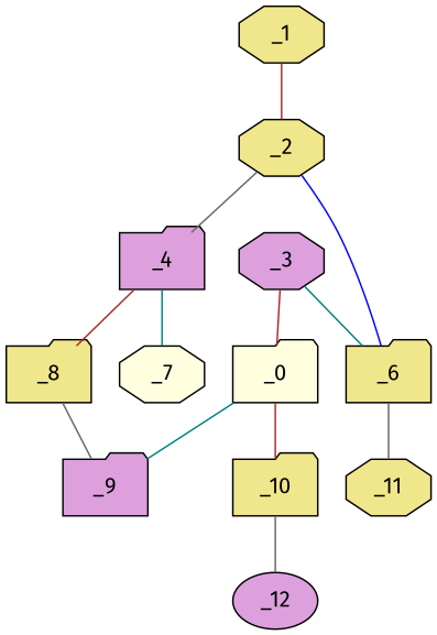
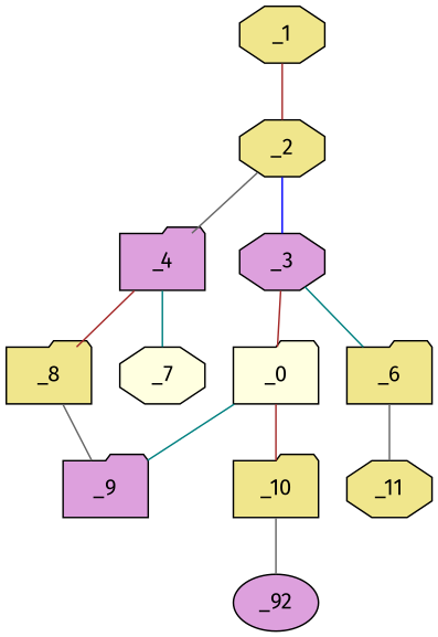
  graph {
    fontname="Fira Sans"
    node [charge=0 chem=1 fillcolor=khaki fontname="Fira Sans" shape=folder style=filled symbol="C  " x=3.7321 y=-0.5]
    edge [color=brown fontname="Fira Sans" valence=1]
    _1 [chem=10 shape=octagon symbol="Br " x=3.732 y=-1.5]
    _2 [shape=octagon]
    _3 [fillcolor=plum shape=octagon x=4.5981 y=0]
    _4 [fillcolor=plum x=2.866 y=0]
    n5 [fillcolor=lightyellow label=_0 x=4.5981 y=1]
    _6 [x=5.4641]
    _7 [chem=2 fillcolor=lightyellow shape=octagon symbol="O  " x=2]
    _8 [x=2.866 y=1]
    _9 [fillcolor=plum y=1.5]
    _10 [x=5.4641 y=1.5]
    _11 [shape=octagon x=6.3301 y=0]
-   _12 [fillcolor=plum shape=ellipse x=6.3301 y=1]
+   _12 [fillcolor=plum shape=ellipse x=6.3301 y=1 label=_92]
    _1 -- _2
-   _2 -- _6 [color=blue valence=2]
+   _2 -- _3 [color=blue valence=2]
    _2 -- _4 [color=gray40]
    _3 -- n5
    _3 -- _6 [color=teal]
    _4 -- _7 [color=teal]
    _4 -- _8 [valence=2]
    n5 -- _9 [color=teal valence=2]
    n5 -- _10
    _6 -- _11 [color=gray40 valence=2]
    _8 -- _9 [color=gray40]
    _10 -- _12 [color=gray40 valence=2]
  }
